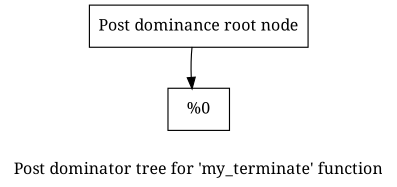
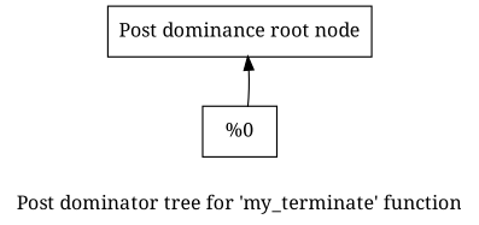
  digraph {
    label="Post dominator tree for 'my_terminate' function"
    fontname="Noto Serif"
    node [shape=record fontname="Noto Serif"]
    n1 [label="{Post dominance root node}"]
    n2 [label="{%0}"]
-   n1 -> n2 [fontname="Noto Serif"]
+   n2 -> n1 [fontname="Noto Serif"]
  }
